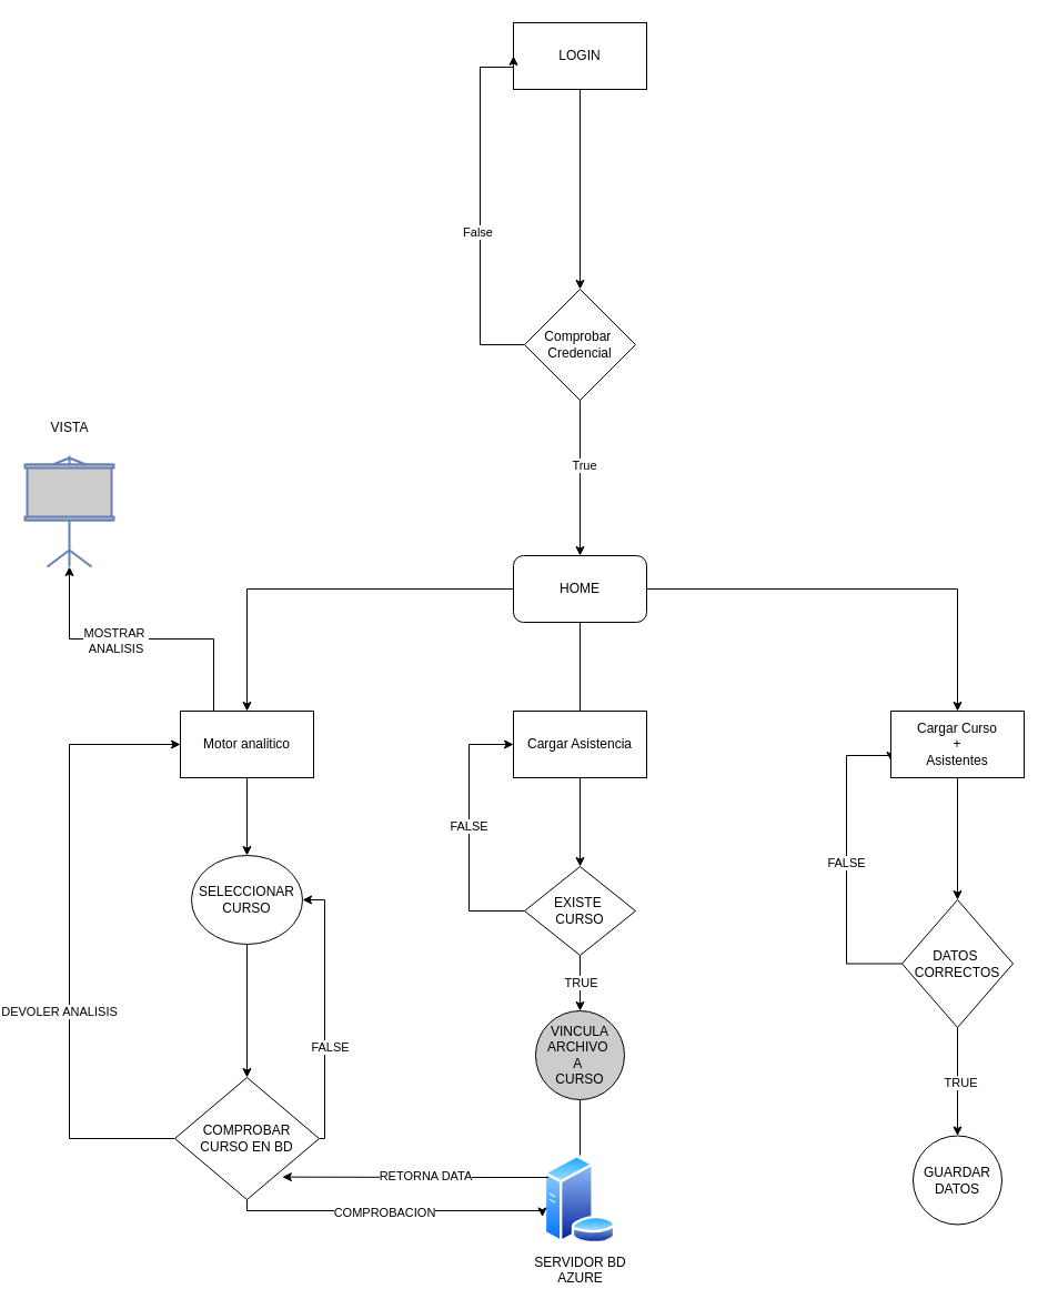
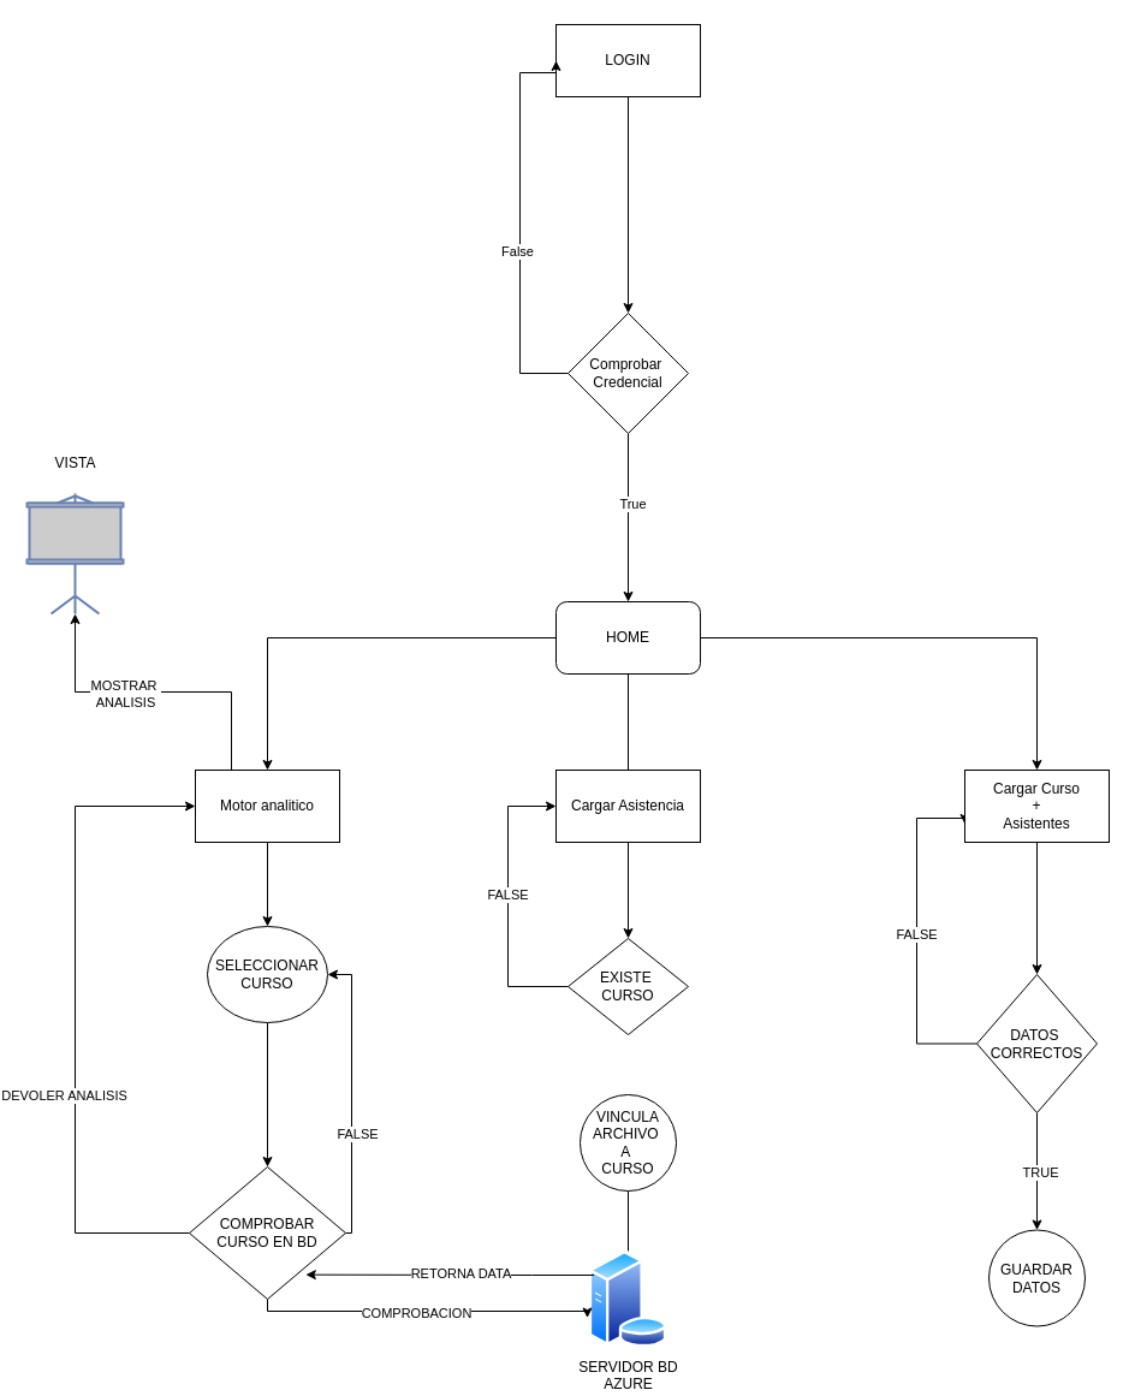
  <mxCell id="0" />
  <mxCell id="1" parent="0" />
  <mxCell id="2" value="" style="edgeStyle=orthogonalEdgeStyle;rounded=0;orthogonalLoop=1;jettySize=auto;html=1;" edge="1" parent="1" source="3" target="8"><mxGeometry relative="1" as="geometry" /></mxCell>
  <mxCell id="3" value="LOGIN" style="rounded=0;whiteSpace=wrap;html=1;" vertex="1" parent="1"><mxGeometry x="460" y="20" width="120" height="60" as="geometry" /></mxCell>
  <mxCell id="4" style="edgeStyle=orthogonalEdgeStyle;rounded=0;orthogonalLoop=1;jettySize=auto;html=1;entryX=0;entryY=0.5;entryDx=0;entryDy=0;" edge="1" parent="1" source="8" target="3"><mxGeometry relative="1" as="geometry"><Array as="points"><mxPoint x="430" y="310" /><mxPoint x="430" y="60" /></Array></mxGeometry></mxCell>
  <mxCell id="5" value="False" style="edgeLabel;html=1;align=center;verticalAlign=middle;resizable=0;points=[];" vertex="1" connectable="0" parent="4"><mxGeometry x="-0.139" y="3" relative="1" as="geometry"><mxPoint as="offset" /></mxGeometry></mxCell>
  <mxCell id="6" value="" style="edgeStyle=orthogonalEdgeStyle;rounded=0;orthogonalLoop=1;jettySize=auto;html=1;" edge="1" parent="1" source="8" target="12"><mxGeometry relative="1" as="geometry" /></mxCell>
  <mxCell id="7" value="True" style="edgeLabel;html=1;align=center;verticalAlign=middle;resizable=0;points=[];" vertex="1" connectable="0" parent="6"><mxGeometry x="-0.167" y="3" relative="1" as="geometry"><mxPoint as="offset" /></mxGeometry></mxCell>
  <mxCell id="8" value="Comprobar&amp;nbsp;&lt;br&gt;Credencial" style="rhombus;whiteSpace=wrap;html=1;rounded=0;" vertex="1" parent="1"><mxGeometry x="470" y="260" width="100" height="100" as="geometry" /></mxCell>
  <mxCell id="9" value="" style="edgeStyle=orthogonalEdgeStyle;rounded=0;orthogonalLoop=1;jettySize=auto;html=1;entryX=0.5;entryY=0;entryDx=0;entryDy=0;" edge="1" parent="1" source="12" target="30"><mxGeometry relative="1" as="geometry"><mxPoint x="860" y="630" as="targetPoint" /></mxGeometry></mxCell>
  <mxCell id="10" value="" style="edgeStyle=orthogonalEdgeStyle;rounded=0;orthogonalLoop=1;jettySize=auto;html=1;entryX=0.5;entryY=0;entryDx=0;entryDy=0;" edge="1" parent="1" source="12" target="34"><mxGeometry relative="1" as="geometry"><mxPoint x="220" y="630" as="targetPoint" /></mxGeometry></mxCell>
  <mxCell id="11" value="" style="edgeStyle=orthogonalEdgeStyle;rounded=0;orthogonalLoop=1;jettySize=auto;html=1;entryX=0.5;entryY=0;entryDx=0;entryDy=0;endArrow=none;" edge="1" parent="1" source="12" target="29"><mxGeometry relative="1" as="geometry"><mxPoint x="520" y="630" as="targetPoint" /></mxGeometry></mxCell>
  <mxCell id="12" value="HOME" style="whiteSpace=wrap;html=1;rounded=1;" vertex="1" parent="1"><mxGeometry x="460" y="500" width="120" height="60" as="geometry" /></mxCell>
  <mxCell id="13" value="" style="edgeStyle=orthogonalEdgeStyle;rounded=0;orthogonalLoop=1;jettySize=auto;html=1;exitX=0.5;exitY=1;exitDx=0;exitDy=0;" edge="1" parent="1" source="30" target="20"><mxGeometry relative="1" as="geometry"><mxPoint x="860" y="720" as="sourcePoint" /></mxGeometry></mxCell>
  <mxCell id="14" value="" style="edgeStyle=orthogonalEdgeStyle;rounded=0;orthogonalLoop=1;jettySize=auto;html=1;exitX=0.5;exitY=1;exitDx=0;exitDy=0;" edge="1" parent="1" source="29" target="26"><mxGeometry relative="1" as="geometry"><mxPoint x="520" y="710" as="sourcePoint" /></mxGeometry></mxCell>
  <mxCell id="15" value="SERVIDOR BD&lt;br&gt;AZURE" style="image;aspect=fixed;perimeter=ellipsePerimeter;html=1;align=center;shadow=0;dashed=0;spacingTop=3;image=img/lib/active_directory/database_server.svg;" vertex="1" parent="1"><mxGeometry x="487.2" y="1040" width="65.6" height="80" as="geometry" /></mxCell>
  <mxCell id="16" value="" style="edgeStyle=orthogonalEdgeStyle;rounded=0;orthogonalLoop=1;jettySize=auto;html=1;" edge="1" parent="1" source="20" target="21"><mxGeometry relative="1" as="geometry" /></mxCell>
  <mxCell id="17" value="TRUE" style="edgeLabel;html=1;align=center;verticalAlign=middle;resizable=0;points=[];" vertex="1" connectable="0" parent="16"><mxGeometry x="0.002" y="2" relative="1" as="geometry"><mxPoint as="offset" /></mxGeometry></mxCell>
  <mxCell id="18" style="edgeStyle=orthogonalEdgeStyle;rounded=0;orthogonalLoop=1;jettySize=auto;html=1;entryX=0;entryY=0.75;entryDx=0;entryDy=0;exitX=0;exitY=0.5;exitDx=0;exitDy=0;" edge="1" parent="1" source="20" target="30"><mxGeometry relative="1" as="geometry"><mxPoint x="740" y="872.5" as="sourcePoint" /><mxPoint x="740" y="680" as="targetPoint" /><Array as="points"><mxPoint x="760" y="868" /><mxPoint x="760" y="680" /><mxPoint x="800" y="680" /></Array></mxGeometry></mxCell>
  <mxCell id="19" value="FALSE" style="edgeLabel;html=1;align=center;verticalAlign=middle;resizable=0;points=[];" vertex="1" connectable="0" parent="18"><mxGeometry x="-0.001" y="1" relative="1" as="geometry"><mxPoint as="offset" /></mxGeometry></mxCell>
  <mxCell id="20" value="DATOS&amp;nbsp;&lt;br&gt;CORRECTOS" style="rhombus;whiteSpace=wrap;html=1;rounded=0;" vertex="1" parent="1"><mxGeometry x="810" y="810" width="100" height="115" as="geometry" /></mxCell>
  <mxCell id="21" value="GUARDAR&lt;br&gt;DATOS" style="ellipse;whiteSpace=wrap;html=1;rounded=0;" vertex="1" parent="1"><mxGeometry x="820" y="1022.5" width="80" height="80" as="geometry" /></mxCell>
- <mxCell id="22" value="" style="edgeStyle=orthogonalEdgeStyle;rounded=0;orthogonalLoop=1;jettySize=auto;html=1;" edge="1" parent="1" source="26" target="28"><mxGeometry relative="1" as="geometry" /></mxCell>
- <mxCell id="23" value="TRUE" style="edgeLabel;html=1;align=center;verticalAlign=middle;resizable=0;points=[];" vertex="1" connectable="0" parent="22"><mxGeometry x="-0.058" relative="1" as="geometry"><mxPoint as="offset" /></mxGeometry></mxCell>
  <mxCell id="24" style="edgeStyle=orthogonalEdgeStyle;rounded=0;orthogonalLoop=1;jettySize=auto;html=1;entryX=0;entryY=0.5;entryDx=0;entryDy=0;exitX=0;exitY=0.5;exitDx=0;exitDy=0;" edge="1" parent="1" source="26" target="29"><mxGeometry relative="1" as="geometry"><mxPoint x="400" y="820" as="sourcePoint" /><mxPoint x="410" y="670" as="targetPoint" /><Array as="points"><mxPoint x="420" y="820" /><mxPoint x="420" y="670" /></Array></mxGeometry></mxCell>
  <mxCell id="25" value="FALSE" style="edgeLabel;html=1;align=center;verticalAlign=middle;resizable=0;points=[];" vertex="1" connectable="0" parent="24"><mxGeometry x="0.056" y="1" relative="1" as="geometry"><mxPoint as="offset" /></mxGeometry></mxCell>
  <mxCell id="26" value="EXISTE&amp;nbsp;&lt;br&gt;CURSO" style="rhombus;whiteSpace=wrap;html=1;rounded=0;" vertex="1" parent="1"><mxGeometry x="470" y="780" width="100" height="80" as="geometry" /></mxCell>
  <mxCell id="27" style="edgeStyle=orthogonalEdgeStyle;rounded=0;orthogonalLoop=1;jettySize=auto;html=1;entryX=0.5;entryY=0;entryDx=0;entryDy=0;endArrow=none;" edge="1" parent="1" source="28" target="15"><mxGeometry relative="1" as="geometry" /></mxCell>
- <mxCell id="28" value="VINCULA&lt;br&gt;ARCHIVO&amp;nbsp;&lt;br&gt;A&amp;nbsp;&lt;br&gt;CURSO" style="ellipse;whiteSpace=wrap;html=1;rounded=0;fillColor=#cccccc;" vertex="1" parent="1"><mxGeometry x="480" y="910" width="80" height="80" as="geometry" /></mxCell>
+ <mxCell id="28" value="VINCULA&lt;br&gt;ARCHIVO&amp;nbsp;&lt;br&gt;A&amp;nbsp;&lt;br&gt;CURSO" style="ellipse;whiteSpace=wrap;html=1;rounded=0;" vertex="1" parent="1"><mxGeometry x="480" y="910" width="80" height="80" as="geometry" /></mxCell>
  <mxCell id="29" value="Cargar Asistencia" style="whiteSpace=wrap;html=1;rounded=0;" vertex="1" parent="1"><mxGeometry x="460" y="640" width="120" height="60" as="geometry" /></mxCell>
  <mxCell id="30" value="Cargar Curso&lt;br&gt;+&lt;br&gt;Asistentes" style="whiteSpace=wrap;html=1;rounded=0;" vertex="1" parent="1"><mxGeometry x="800" y="640" width="120" height="60" as="geometry" /></mxCell>
  <mxCell id="31" value="" style="edgeStyle=orthogonalEdgeStyle;rounded=0;orthogonalLoop=1;jettySize=auto;html=1;" edge="1" parent="1" source="34" target="36"><mxGeometry relative="1" as="geometry" /></mxCell>
  <mxCell id="32" style="edgeStyle=orthogonalEdgeStyle;rounded=0;orthogonalLoop=1;jettySize=auto;html=1;exitX=0.25;exitY=0;exitDx=0;exitDy=0;" edge="1" parent="1" source="34" target="46"><mxGeometry relative="1" as="geometry" /></mxCell>
  <mxCell id="33" value="MOSTRAR&amp;nbsp;&lt;br&gt;ANALISIS" style="edgeLabel;html=1;align=center;verticalAlign=middle;resizable=0;points=[];" vertex="1" connectable="0" parent="32"><mxGeometry x="0.187" y="1" relative="1" as="geometry"><mxPoint as="offset" /></mxGeometry></mxCell>
  <mxCell id="34" value="Motor analitico" style="whiteSpace=wrap;html=1;rounded=0;" vertex="1" parent="1"><mxGeometry x="160" y="640" width="120" height="60" as="geometry" /></mxCell>
  <mxCell id="35" style="edgeStyle=orthogonalEdgeStyle;rounded=0;orthogonalLoop=1;jettySize=auto;html=1;entryX=0.5;entryY=0;entryDx=0;entryDy=0;" edge="1" parent="1" source="36" target="41"><mxGeometry relative="1" as="geometry" /></mxCell>
  <mxCell id="36" value="SELECCIONAR CURSO" style="ellipse;whiteSpace=wrap;html=1;rounded=0;" vertex="1" parent="1"><mxGeometry x="170" y="770" width="100" height="80" as="geometry" /></mxCell>
  <mxCell id="37" style="edgeStyle=orthogonalEdgeStyle;rounded=0;orthogonalLoop=1;jettySize=auto;html=1;entryX=1;entryY=0.5;entryDx=0;entryDy=0;" edge="1" parent="1" source="41" target="36"><mxGeometry relative="1" as="geometry"><Array as="points"><mxPoint x="290" y="1025" /><mxPoint x="290" y="810" /></Array></mxGeometry></mxCell>
  <mxCell id="38" value="FALSE" style="edgeLabel;html=1;align=center;verticalAlign=middle;resizable=0;points=[];" vertex="1" connectable="0" parent="37"><mxGeometry x="-0.268" y="-3" relative="1" as="geometry"><mxPoint x="1" as="offset" /></mxGeometry></mxCell>
  <mxCell id="39" style="edgeStyle=orthogonalEdgeStyle;rounded=0;orthogonalLoop=1;jettySize=auto;html=1;entryX=0;entryY=0.5;entryDx=0;entryDy=0;" edge="1" parent="1" source="41" target="34"><mxGeometry relative="1" as="geometry"><Array as="points"><mxPoint x="60" y="1025" /><mxPoint x="60" y="670" /></Array></mxGeometry></mxCell>
  <mxCell id="40" value="DEVOLER ANALISIS" style="edgeLabel;html=1;align=center;verticalAlign=middle;resizable=0;points=[];" vertex="1" connectable="0" parent="39"><mxGeometry x="0.068" y="1" relative="1" as="geometry"><mxPoint x="-9" y="84" as="offset" /></mxGeometry></mxCell>
  <mxCell id="41" value="COMPROBAR&lt;div&gt;CURSO EN BD&lt;/div&gt;" style="rhombus;whiteSpace=wrap;html=1;rounded=0;" vertex="1" parent="1"><mxGeometry x="155" y="970" width="130" height="110" as="geometry" /></mxCell>
  <mxCell id="42" style="edgeStyle=orthogonalEdgeStyle;rounded=0;orthogonalLoop=1;jettySize=auto;html=1;entryX=-0.018;entryY=0.694;entryDx=0;entryDy=0;entryPerimeter=0;" edge="1" parent="1" source="41" target="15"><mxGeometry relative="1" as="geometry"><Array as="points"><mxPoint x="220" y="1090" /><mxPoint x="486" y="1090" /></Array></mxGeometry></mxCell>
  <mxCell id="43" value="COMPROBACION" style="edgeLabel;html=1;align=center;verticalAlign=middle;resizable=0;points=[];" vertex="1" connectable="0" parent="42"><mxGeometry x="-0.052" y="-1" relative="1" as="geometry"><mxPoint as="offset" /></mxGeometry></mxCell>
  <mxCell id="44" style="edgeStyle=orthogonalEdgeStyle;rounded=0;orthogonalLoop=1;jettySize=auto;html=1;entryX=0.745;entryY=0.815;entryDx=0;entryDy=0;entryPerimeter=0;" edge="1" parent="1" source="15" target="41"><mxGeometry relative="1" as="geometry"><Array as="points"><mxPoint x="440" y="1060" /><mxPoint x="440" y="1060" /></Array></mxGeometry></mxCell>
  <mxCell id="45" value="RETORNA DATA" style="edgeLabel;html=1;align=center;verticalAlign=middle;resizable=0;points=[];" vertex="1" connectable="0" parent="44"><mxGeometry x="-0.077" y="-1" relative="1" as="geometry"><mxPoint as="offset" /></mxGeometry></mxCell>
  <mxCell id="46" value="" style="fontColor=#0066CC;verticalAlign=top;verticalLabelPosition=bottom;labelPosition=center;align=center;html=1;outlineConnect=0;fillColor=#CCCCCC;strokeColor=#6881B3;gradientColor=none;gradientDirection=north;strokeWidth=2;shape=mxgraph.networks.video_projector_screen;" vertex="1" parent="1"><mxGeometry x="20" y="410" width="80" height="100" as="geometry" /></mxCell>
  <mxCell id="47" value="VISTA" style="text;html=1;align=center;verticalAlign=middle;resizable=0;points=[];autosize=1;strokeColor=none;fillColor=none;" vertex="1" parent="1"><mxGeometry x="30" y="370" width="60" height="30" as="geometry" /></mxCell>
